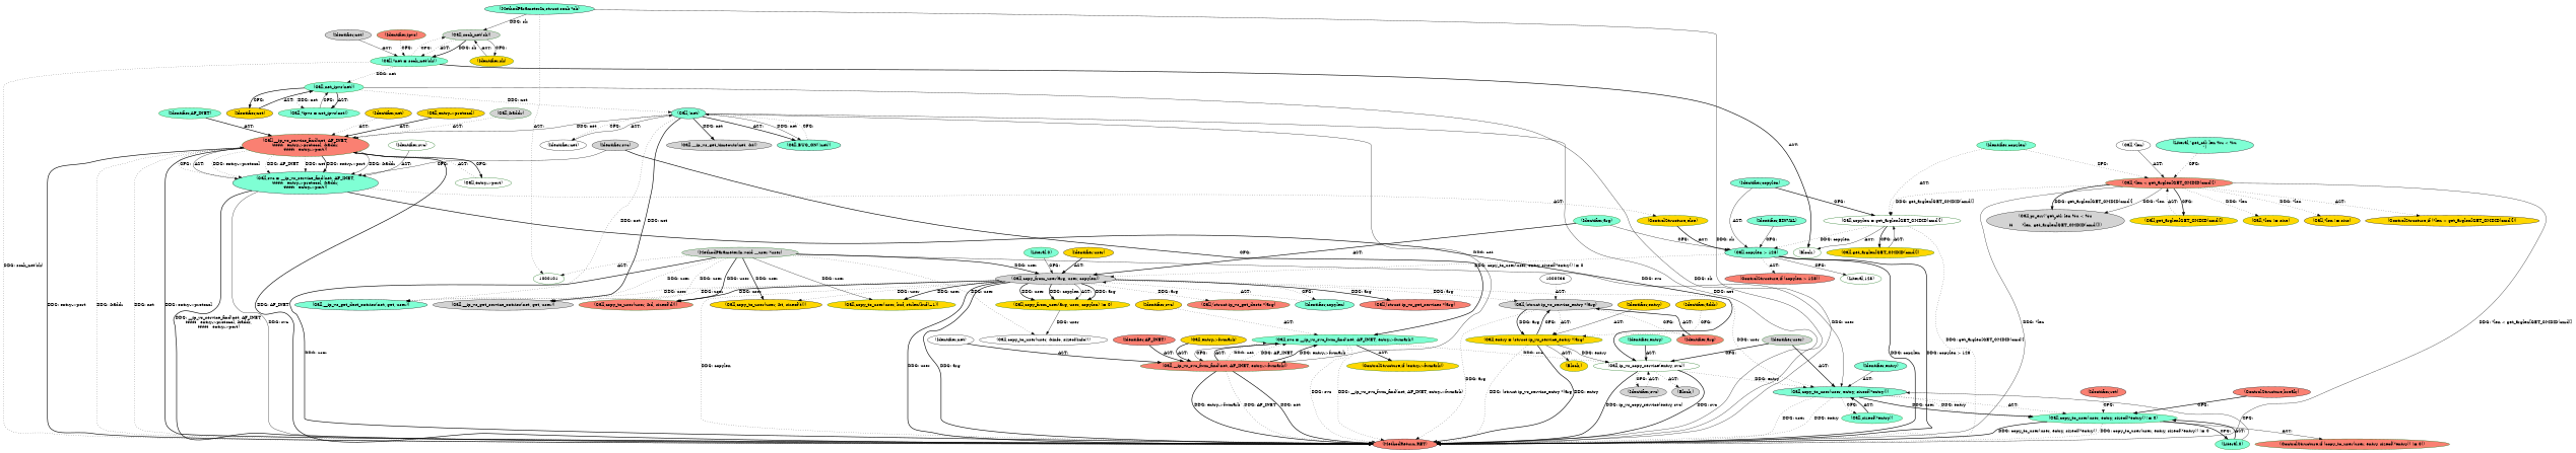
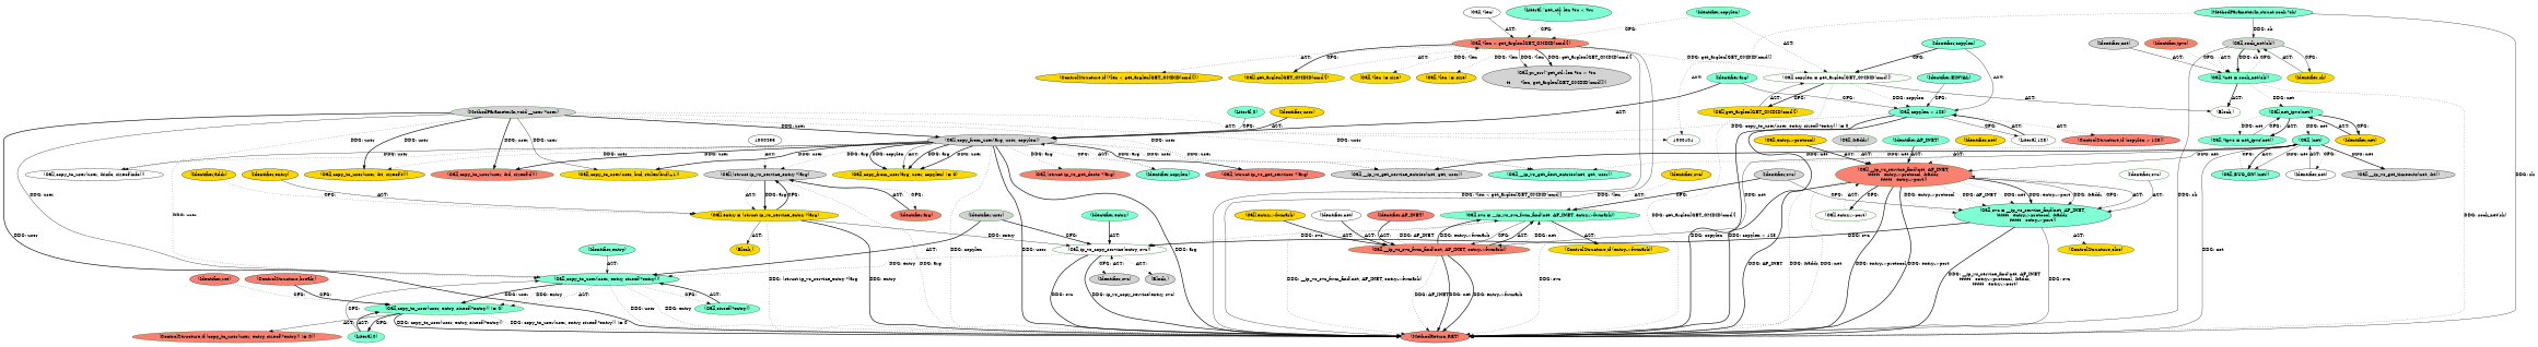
  digraph {
    node [color=black fillcolor=aquamarine style=filled]
    edge [style=dotted]
    n1 [label="(Call,copy_to_user(user, entry, sizeof(*entry)))"]
    n2 [color=darkgreen label="(Call,copy_to_user(user, entry, sizeof(*entry)) != 0)"]
    n3 [color=darkgreen label="(Call,sizeof(*entry))"]
    n4 [fillcolor=salmon label="(MethodReturn,RET)"]
    n5 [color=darkgreen label="(Literal,0)"]
    n6 [color=darkgreen fillcolor=salmon label="(ControlStructure,if (copy_to_user(user, entry, sizeof(*entry)) != 0))"]
    n7 [fillcolor=lightgrey label="(Call,copy_from_user(arg, user, copylen))"]
    n8 [fillcolor=lightgrey label="(Call,(struct ip_vs_service_entry *)arg)"]
    n9 [fillcolor=gold label="(Call,copy_to_user(user, &t, sizeof(t)))"]
    n10 [color=darkgreen fillcolor=gold label="(Call,copy_from_user(arg, user, copylen) != 0)"]
    n11 [color=darkgreen fillcolor=gold label="(Call,copy_to_user(user, buf, strlen(buf)+1))"]
    n12 [label="(Call,__ip_vs_get_dest_entries(net, get, user))"]
    n13 [color=darkgreen fillcolor=salmon label="(Call,copy_to_user(user, &d, sizeof(d)))"]
    n14 [fillcolor=lightgrey label="(Call,__ip_vs_get_service_entries(net, get, user))"]
    n15 [fillcolor=white label="(Call,copy_to_user(user, &info, sizeof(info)))"]
    n16 [color=darkgreen fillcolor=salmon label="(Call,(struct ip_vs_get_dests *)arg)"]
    n17 [label="(Identifier,copylen)"]
    n18 [fillcolor=salmon label="(Call,(struct ip_vs_get_services *)arg)"]
    n19 [color=darkgreen fillcolor=gold label="(Call,entry = (struct ip_vs_service_entry *)arg)"]
    n20 [color=darkgreen fillcolor=salmon label="(Identifier,arg)"]
    n21 [color=darkgreen fillcolor=lightgrey label="(MethodParameterIn,void __user *user)"]
    1000101 [color=darkgreen fillcolor=white]
    n23 [label="(Call,copylen > 128)"]
    n24 [fillcolor=salmon label="(ControlStructure,if (copylen > 128))"]
    n25 [color=darkgreen fillcolor=white label="(Literal,128)"]
    n26 [color=darkgreen fillcolor=white label="(Call,copylen = get_arglen[GET_CMDID(cmd)])"]
    n27 [color=darkgreen fillcolor=white label="(Block,)"]
    n28 [color=darkgreen fillcolor=gold label="(Call,get_arglen[GET_CMDID(cmd)])"]
    n29 [color=darkgreen fillcolor=salmon label="(Call,*len < get_arglen[GET_CMDID(cmd)])"]
    n30 [fillcolor=lightgrey label="(Call,pr_err(\"get_ctl: len %u < %u\n\",\n\t\t       *len, get_arglen[GET_CMDID(cmd)]))"]
    n31 [color=darkgreen fillcolor=gold label="(Call,get_arglen[GET_CMDID(cmd)])"]
    n32 [color=darkgreen fillcolor=gold label="(Call,*len != size)"]
    n33 [fillcolor=gold label="(Call,*len != size)"]
    n34 [fillcolor=gold label="(ControlStructure,if (*len < get_arglen[GET_CMDID(cmd)]))"]
    n35 [color=darkgreen fillcolor=white label="(Call,ip_vs_copy_service(entry, svc))"]
    n36 [fillcolor=lightgrey label="(Identifier,svc)"]
    n37 [fillcolor=lightgrey label="(Block,)"]
    n38 [color=darkgreen fillcolor=gold label="(Block,)"]
    n39 [color=darkgreen label="(Call,svc = __ip_vs_svc_fwm_find(net, AF_INET, entry->fwmark))"]
    n40 [color=darkgreen fillcolor=salmon label="(Call,__ip_vs_svc_fwm_find(net, AF_INET, entry->fwmark))"]
    n41 [color=darkgreen fillcolor=gold label="(ControlStructure,if (entry->fwmark))"]
    n42 [fillcolor=gold label="(Call,entry->fwmark)"]
    n43 [label="(Call,!net)"]
    n44 [color=darkgreen fillcolor=salmon label="(Call,__ip_vs_service_find(net, AF_INET,\n\t\t\t\t\t\t   entry->protocol, &addr,\n\t\t\t\t\t\t   entry->port))"]
    n45 [fillcolor=lightgrey label="(Call,__ip_vs_get_timeouts(net, &t))"]
    n46 [label="(Call,BUG_ON(!net))"]
    n47 [fillcolor=white label="(Identifier,net)"]
    n48 [label="(Call,svc = __ip_vs_service_find(net, AF_INET,\n\t\t\t\t\t\t   entry->protocol, &addr,\n\t\t\t\t\t\t   entry->port))"]
    n49 [color=darkgreen fillcolor=white label="(Call,entry->port)"]
    n50 [color=darkgreen label="(Call,net_ipvs(net))"]
    n51 [fillcolor=gold label="(Identifier,net)"]
    n52 [color=darkgreen label="(Call,*ipvs = net_ipvs(net))"]
    n53 [color=darkgreen label="(Call,*net = sock_net(sk))"]
    n54 [color=darkgreen fillcolor=lightgrey label="(Call,sock_net(sk))"]
    n55 [color=darkgreen fillcolor=gold label="(Identifier,sk)"]
    n56 [label="(MethodParameterIn,struct sock *sk)"]
    n57 [color=darkgreen fillcolor=gold label="(ControlStructure,else)"]
    n58 [color=darkgreen fillcolor=lightgrey label="(Identifier,user)"]
    n59 [fillcolor=white label="(Identifier,net)"]
    n60 [fillcolor=gold label="(Identifier,entry)"]
    n61 [fillcolor=salmon label="(ControlStructure,break;)"]
    n62 [label="(Identifier,entry)"]
    n63 [label="(Identifier,copylen)"]
    n64 [color=darkgreen label="(Literal,0)"]
    n65 [fillcolor=salmon label="(Identifier,AF_INET)"]
    n66 [fillcolor=white label="(Call,*len)"]
    n67 [color=darkgreen label="(Identifier,arg)"]
    n68 [fillcolor=lightgrey label="(Identifier,net)"]
    n69 [color=darkgreen label="(Identifier,AF_INET)"]
    n70 [label="(Identifier,EINVAL)"]
    n71 [fillcolor=gold label="(Identifier,addr)"]
    n72 [fillcolor=lightgrey label="(Identifier,svc)"]
    n73 [fillcolor=gold label="(Identifier,net)"]
    n74 [color=darkgreen label="(Identifier,entry)"]
    n75 [fillcolor=gold label="(Identifier,user)"]
    n76 [color=darkgreen fillcolor=salmon label="(Identifier,ipvs)"]
    n77 [color=darkgreen fillcolor=white label="(Identifier,svc)"]
    n78 [label="(Literal,\"get_ctl: len %u < %u\n\")"]
    n79 [fillcolor=gold label="(Call,entry->protocol)"]
    n80 [fillcolor=gold label="(Identifier,svc)"]
    n81 [color=darkgreen label="(Identifier,copylen)"]
    n82 [fillcolor=salmon label="(Identifier,ret)"]
    n83 [color=darkgreen fillcolor=lightgrey label="(Call,&addr)"]
    1000433 [fillcolor=white]
    n1 -> n2 [label="AST: "]
    n1 -> n2 [label="DDG: user" style=bold]
    n1 -> n2 [label="DDG: entry"]
    n1 -> n3 [label="CFG: "]
    n1 -> n4 [label="DDG: user"]
    n1 -> n4 [label="DDG: entry"]
    n2 -> n4 [label="DDG: copy_to_user(user, entry, sizeof(*entry))" style=bold]
    n2 -> n4 [label="DDG: copy_to_user(user, entry, sizeof(*entry)) != 0"]
    n2 -> n5 [label="CFG: " style=bold]
    n2 -> n6 [label="AST: " style=solid]
    n3 -> n1 [label="AST: " style=bold]
    n5 -> n1 [label="CFG: " style=solid]
    n5 -> n2 [label="AST: " style=bold]
    n7 -> n1 [label="DDG: user"]
    n7 -> n4 [label="DDG: copylen"]
    n7 -> n4 [label="DDG: user" style=bold]
    n7 -> n4 [label="DDG: arg" style=bold]
    n7 -> n8 [label="DDG: arg"]
    n7 -> n9 [label="DDG: user"]
    n7 -> n10 [label="AST: " style=solid]
    n7 -> n10 [label="DDG: arg" style=bold]
    n7 -> n10 [label="DDG: user" style=bold]
    n7 -> n10 [label="DDG: copylen" style=bold]
    n7 -> n11 [label="DDG: user" style=bold]
    n7 -> n12 [label="DDG: user"]
    n7 -> n13 [label="DDG: user" style=bold]
    n7 -> n14 [label="DDG: user"]
-   n10 -> n15 [label="DDG: user" style=solid]
+   n7 -> n15 [label="DDG: user" style=solid]
    n7 -> n16 [label="DDG: arg"]
    n7 -> n17 [label="CFG: "]
    n7 -> n18 [label="DDG: arg" style=bold]
    n8 -> n4 [label="DDG: arg"]
    n8 -> n19 [label="AST: "]
    n8 -> n19 [label="DDG: arg" style=bold]
    n8 -> n20 [label="CFG: "]
    n17 -> n7 [label="AST: "]
    n19 -> n4 [label="DDG: (struct ip_vs_service_entry *)arg"]
    n19 -> n4 [label="DDG: entry" style=bold]
    n19 -> n8 [label="CFG: " style=bold]
    n19 -> n35 [label="DDG: entry" style=solid]
    n19 -> n38 [label="AST: " style=solid]
    n20 -> n8 [label="AST: " style=bold]
    n21 -> n1 [label="DDG: user" style=solid]
    n21 -> n4 [label="DDG: user" style=bold]
    n21 -> n7 [label="DDG: user" style=bold]
    n21 -> n9 [label="DDG: user" style=bold]
    n21 -> n11 [label="DDG: user" style=solid]
    n21 -> n12 [label="DDG: user"]
    n21 -> n13 [label="DDG: user" style=bold]
    n21 -> n14 [label="DDG: user"]
    n21 -> n15 [label="DDG: user"]
    n21 -> 1000101 [label="AST: "]
    n23 -> n4 [label="DDG: copylen" style=bold]
    n23 -> n4 [label="DDG: copylen > 128" style=bold]
    n23 -> n7 [label="DDG: copy_to_user(user, entry, sizeof(*entry)) != 0"]
    n23 -> n24 [label="AST: "]
    n23 -> n25 [label="CFG: " style=solid]
-   n57 -> n23 [label="AST: " style=bold]
+   n25 -> n23 [label="AST: " style=bold]
    n26 -> n4 [label="DDG: get_arglen[GET_CMDID(cmd)]"]
    n26 -> n23 [label="DDG: copylen"]
    n26 -> n27 [label="AST: " style=solid]
    n26 -> n28 [label="CFG: " style=bold]
    n28 -> n26 [label="AST: " style=solid]
    n29 -> n4 [label="DDG: *len < get_arglen[GET_CMDID(cmd)]" style=solid]
    n29 -> n4 [label="DDG: *len" style=solid]
    n29 -> n26 [label="DDG: get_arglen[GET_CMDID(cmd)]"]
    n29 -> n30 [label="DDG: *len" style=solid]
    n29 -> n30 [label="DDG: get_arglen[GET_CMDID(cmd)]" style=bold]
    n29 -> n31 [label="CFG: " style=bold]
    n29 -> n32 [label="DDG: *len"]
    n29 -> n33 [label="DDG: *len"]
    n29 -> n34 [label="AST: "]
    n31 -> n29 [label="AST: "]
    n35 -> n1 [label="DDG: entry"]
    n35 -> n4 [label="DDG: svc" style=bold]
    n35 -> n4 [label="DDG: ip_vs_copy_service(entry, svc)" style=bold]
    n35 -> n36 [label="CFG: "]
    n35 -> n37 [label="AST: "]
    n36 -> n35 [label="AST: "]
    n39 -> n4 [label="DDG: svc"]
    n39 -> n4 [label="DDG: __ip_vs_svc_fwm_find(net, AF_INET, entry->fwmark)"]
    n39 -> n35 [label="DDG: svc"]
    n39 -> n40 [label="CFG: " style=solid]
    n39 -> n41 [label="AST: " style=bold]
    n40 -> n4 [label="DDG: AF_INET"]
    n40 -> n4 [label="DDG: net" style=bold]
    n40 -> n4 [label="DDG: entry->fwmark" style=bold]
    n40 -> n39 [label="AST: " style=bold]
    n40 -> n39 [label="DDG: net"]
    n40 -> n39 [label="DDG: AF_INET"]
    n40 -> n39 [label="DDG: entry->fwmark" style=bold]
    n42 -> n40 [label="AST: " style=bold]
    n43 -> n4 [label="DDG: net" style=solid]
    n43 -> n12 [label="DDG: net"]
    n43 -> n14 [label="DDG: net" style=bold]
    n43 -> n40 [label="DDG: net" style=solid]
    n43 -> n44 [label="DDG: net" style=solid]
    n43 -> n45 [label="DDG: net" style=bold]
    n43 -> n46 [label="AST: " style=bold]
    n43 -> n46 [label="DDG: net" style=solid]
    n43 -> n47 [label="CFG: "]
    n44 -> n4 [label="DDG: entry->protocol" style=bold]
    n44 -> n4 [label="DDG: AF_INET" style=bold]
    n44 -> n4 [label="DDG: entry->port" style=bold]
    n44 -> n4 [label="DDG: &addr"]
    n44 -> n4 [label="DDG: net"]
    n44 -> n48 [label="AST: " style=solid]
    n44 -> n48 [label="DDG: entry->protocol"]
    n44 -> n48 [label="DDG: AF_INET"]
    n44 -> n48 [label="DDG: net"]
    n44 -> n48 [label="DDG: entry->port" style=bold]
    n44 -> n48 [label="DDG: &addr" style=solid]
    n44 -> n49 [label="CFG: " style=bold]
    n46 -> n43 [label="CFG: "]
    n47 -> n43 [label="AST: " style=solid]
    n48 -> n4 [label="DDG: __ip_vs_service_find(net, AF_INET,\n\t\t\t\t\t\t   entry->protocol, &addr,\n\t\t\t\t\t\t   entry->port)" style=bold]
    n48 -> n4 [label="DDG: svc" style=solid]
    n48 -> n35 [label="DDG: svc" style=bold]
    n48 -> n44 [label="CFG: "]
    n48 -> n57 [label="AST: "]
    n49 -> n44 [label="AST: "]
    n50 -> n43 [label="DDG: net"]
    n50 -> n51 [label="CFG: " style=bold]
    n50 -> n52 [label="AST: " style=bold]
    n50 -> n52 [label="DDG: net"]
    n51 -> n50 [label="AST: " style=bold]
    n52 -> n50 [label="CFG: " style=solid]
    n53 -> n4 [label="DDG: sock_net(sk)"]
    n53 -> n27 [label="AST: " style=bold]
    n53 -> n50 [label="DDG: net"]
    n53 -> n54 [label="CFG: "]
-   n50 -> n4 [label="DDG: sk" style=solid]
+   n54 -> n4 [label="DDG: sk" style=solid]
    n54 -> n53 [label="AST: "]
    n54 -> n53 [label="DDG: sk" style=bold]
    n54 -> n55 [label="CFG: " style=solid]
    n55 -> n54 [label="AST: " style=solid]
    n56 -> n4 [label="DDG: sk" style=solid]
    n56 -> 1000101 [label="AST: "]
    n56 -> n54 [label="DDG: sk" style=solid]
    n58 -> n1 [label="AST: " style=bold]
    n58 -> n35 [label="CFG: " style=bold]
    n59 -> n40 [label="AST: " style=bold]
    n60 -> n19 [label="AST: " style=solid]
    n61 -> n2 [label="CFG: " style=bold]
    n62 -> n1 [label="AST: " style=solid]
    n63 -> n23 [label="AST: " style=solid]
    n63 -> n26 [label="CFG: " style=bold]
    n64 -> n7 [label="CFG: " style=solid]
    n65 -> n40 [label="AST: " style=bold]
    n66 -> n29 [label="AST: " style=solid]
    n67 -> n7 [label="AST: " style=bold]
    n67 -> n23 [label="CFG: " style=solid]
    n68 -> n53 [label="AST: " style=solid]
    n69 -> n44 [label="AST: " style=bold]
    n70 -> n23 [label="CFG: " style=solid]
    n71 -> n19 [label="CFG: "]
    n72 -> n39 [label="CFG: " style=bold]
    n72 -> n48 [label="CFG: " style=solid]
    n73 -> n44 [label="AST: "]
    n74 -> n35 [label="AST: " style=bold]
    n75 -> n7 [label="AST: " style=bold]
    n76 -> n53 [label="CFG: "]
    n77 -> n48 [label="AST: " style=solid]
    n78 -> n29 [label="CFG: "]
    n79 -> n44 [label="AST: " style=bold]
    n80 -> n39 [label="AST: "]
    n81 -> n26 [label="AST: "]
    n81 -> n29 [label="CFG: "]
    n82 -> n2 [label="CFG: "]
    n83 -> n44 [label="AST: "]
    1000433 -> n8 [label="AST: "]
  }
